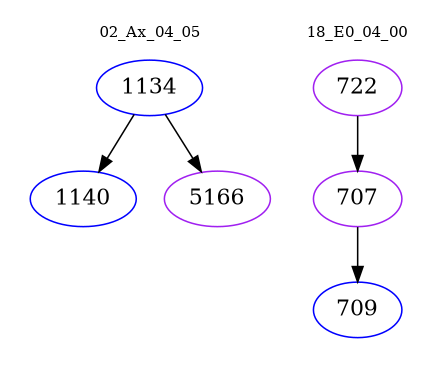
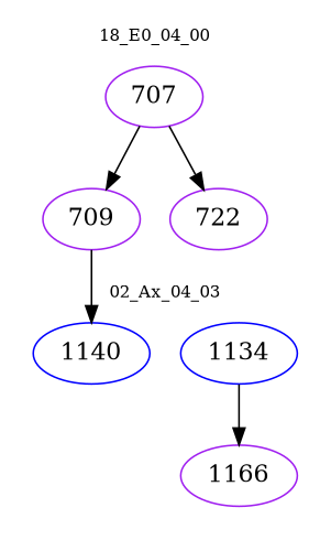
  digraph {
    node [color=blue]
    edge [color=black]
    n1 [label=1134]
    n2 [label=1140]
-   n3 [color=purple label=5166]
+   n3 [color=purple label=1166]
    n4 [color=purple label=707]
-   n5 [label=709]
+   n5 [color=purple label=709]
    n6 [color=purple label=722]
    subgraph cluster_1 {
      color=white
      fontsize=10
-     label="02_Ax_04_05"
+     label="02_Ax_04_03"
      n1
      n2
      n3
    }
    subgraph cluster_2 {
      color=white
      fontsize=10
      label="18_E0_04_00"
      n4
      n5
      n6
    }
-   n1 -> n2
+   n5 -> n2
    n1 -> n3
    n4 -> n5
-   n6 -> n4
+   n4 -> n6
  }
